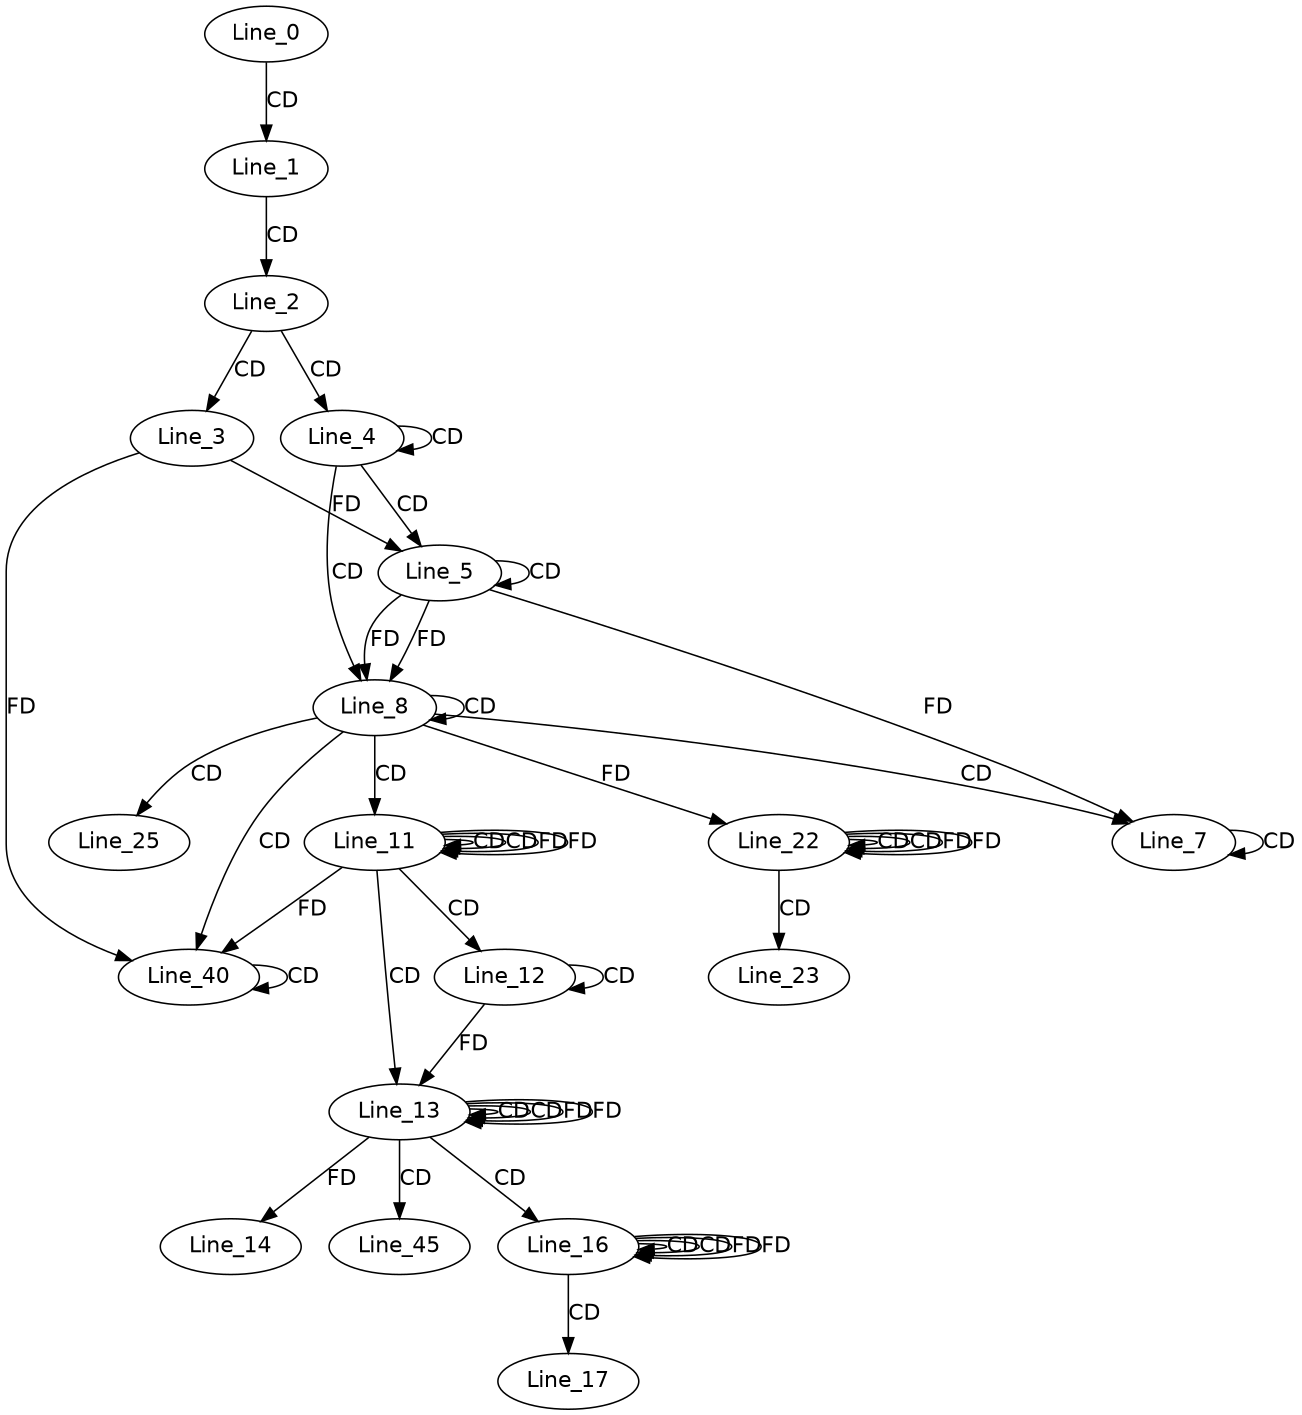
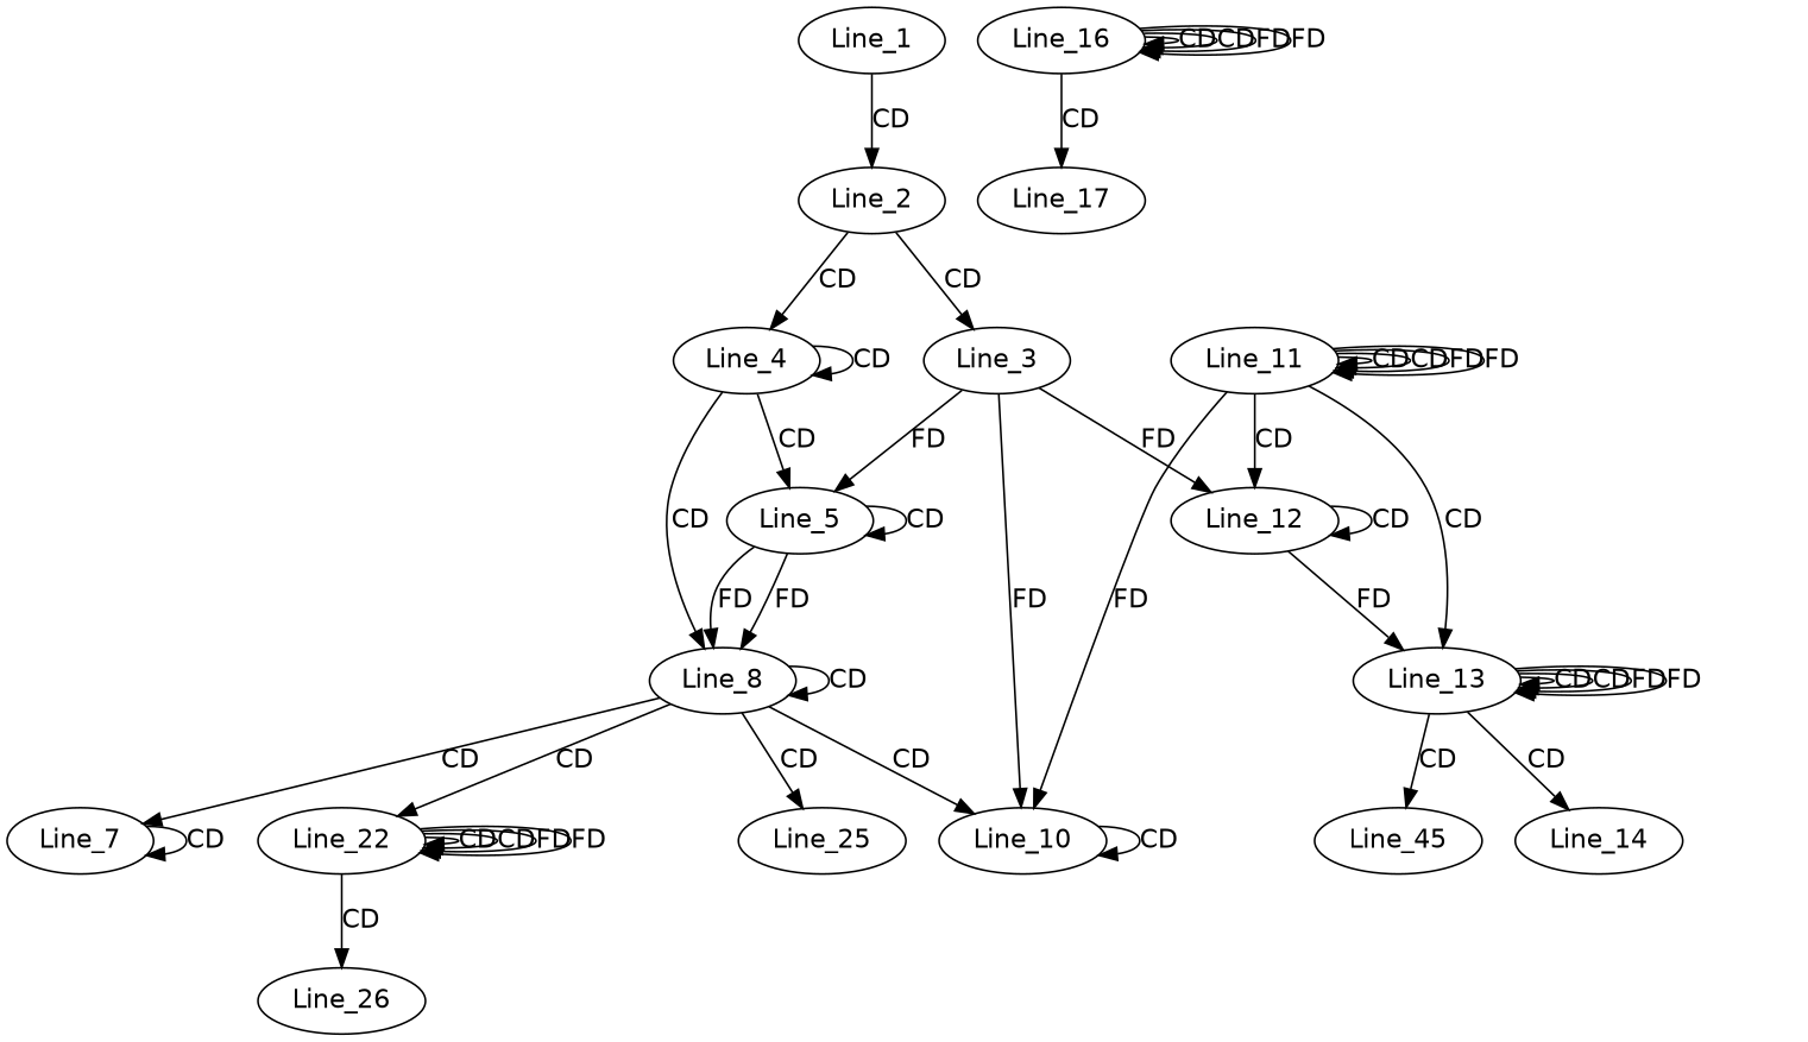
  digraph {
    fontname="DejaVu Sans"
    node [fontname="DejaVu Sans"]
    edge [fontname="DejaVu Sans"]
-   Line_0
    Line_1
    Line_2
    Line_3
    Line_4
    Line_5
-   Line_10 [label=Line_40]
+   Line_10
    Line_12
    n9 [label=Line_8]
    n10 [label=Line_7]
    Line_13
    Line_11
    Line_22
    Line_25
-   Line_23
+   Line_23 [label=Line_26]
    Line_14
    n17 [label=Line_45]
    Line_16
    Line_17
-   Line_0 -> Line_1 [label=CD]
    Line_1 -> Line_2 [label=CD]
    Line_2 -> Line_3 [label=CD]
    Line_2 -> Line_4 [label=CD]
    Line_3 -> Line_5 [label=FD]
    Line_3 -> Line_10 [label=FD]
+   Line_3 -> Line_12 [label=FD]
    Line_4 -> Line_4 [label=CD]
    Line_4 -> Line_5 [label=CD]
    Line_4 -> n9 [label=CD]
    Line_5 -> Line_5 [label=CD]
    Line_5 -> n9 [label=FD]
    Line_5 -> n9 [label=FD]
-   Line_5 -> n10 [label=FD]
    Line_10 -> Line_10 [label=CD]
    Line_12 -> Line_12 [label=CD]
    Line_12 -> Line_13 [label=FD]
    n9 -> Line_10 [label=CD]
    n9 -> n9 [label=CD]
    n9 -> n10 [label=CD]
-   n9 -> Line_11 [label=CD]
-   n9 -> Line_22 [label=FD]
+   n9 -> Line_22 [label=CD]
    n9 -> Line_25 [label=CD]
    n10 -> n10 [label=CD]
    Line_13 -> Line_13 [label=CD]
    Line_13 -> Line_13 [label=CD]
    Line_13 -> Line_13 [label=FD]
    Line_13 -> Line_13 [label=FD]
-   Line_13 -> Line_14 [label=FD]
+   Line_13 -> Line_14 [label=CD]
    Line_13 -> n17 [label=CD]
-   Line_13 -> Line_16 [label=CD]
    Line_11 -> Line_10 [label=FD]
    Line_11 -> Line_12 [label=CD]
    Line_11 -> Line_13 [label=CD]
    Line_11 -> Line_11 [label=CD]
    Line_11 -> Line_11 [label=CD]
    Line_11 -> Line_11 [label=FD]
    Line_11 -> Line_11 [label=FD]
    Line_22 -> Line_22 [label=CD]
    Line_22 -> Line_22 [label=CD]
    Line_22 -> Line_22 [label=FD]
    Line_22 -> Line_22 [label=FD]
    Line_22 -> Line_23 [label=CD]
    Line_16 -> Line_16 [label=CD]
    Line_16 -> Line_16 [label=CD]
    Line_16 -> Line_16 [label=FD]
    Line_16 -> Line_16 [label=FD]
    Line_16 -> Line_17 [label=CD]
  }
